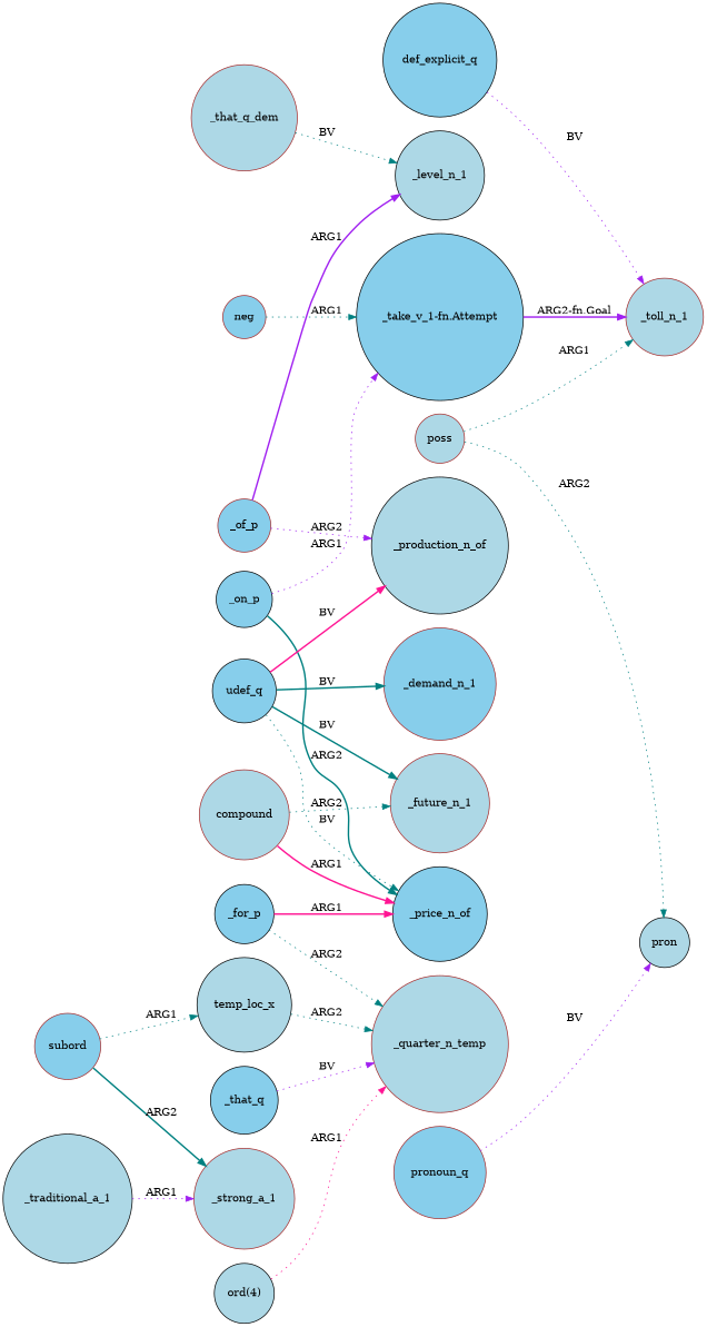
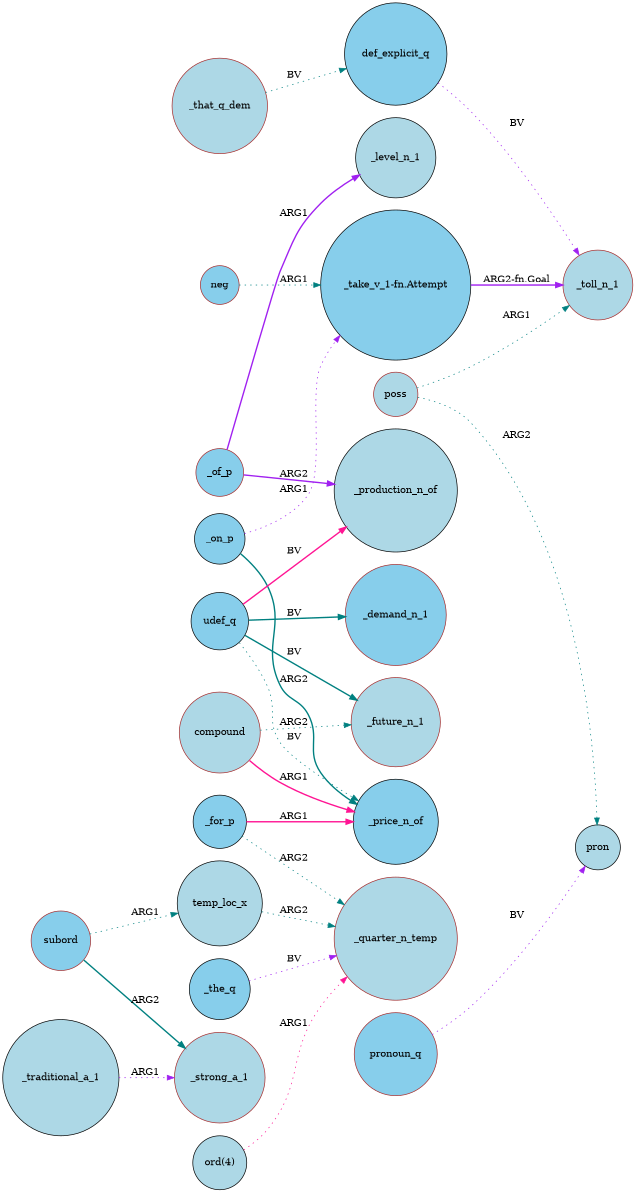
  digraph {
    rankdir=LR
    node [color=black fillcolor=lightblue shape=circle style=filled]
    edge [color=teal style=dotted]
    _of_p [color=brown fillcolor=skyblue]
    _level_n_1
    _production_n_of
    def_explicit_q [fillcolor=skyblue]
    _toll_n_1 [color=brown]
    _that_q_dem [color=brown]
    _on_p [fillcolor=skyblue]
    "_take_v_1-fn.Attempt" [fillcolor=skyblue]
    _price_n_of [fillcolor=skyblue]
    udef_q [fillcolor=skyblue]
    _future_n_1 [color=brown]
    _demand_n_1 [color=brown fillcolor=skyblue]
    _quarter_n_temp [color=brown]
    temp_loc_x
    compound [color=brown]
-   _the_q [fillcolor=skyblue label=_that_q]
+   _the_q [fillcolor=skyblue]
    subord [color=brown fillcolor=skyblue]
    _strong_a_1 [color=brown]
    poss [color=brown]
    pron
    pronoun_q [color=brown fillcolor=skyblue]
    neg [color=brown fillcolor=skyblue]
    _for_p [fillcolor=skyblue]
    "ord(4)"
    _traditional_a_1
    _of_p -> _level_n_1 [color=purple label=ARG1 style=bold]
-   _of_p -> _production_n_of [color=purple label=ARG2]
+   _of_p -> _production_n_of [color=purple label=ARG2 style=bold]
    def_explicit_q -> _toll_n_1 [color=purple label=BV]
-   _that_q_dem -> _level_n_1 [label=BV]
+   _that_q_dem -> def_explicit_q [label=BV]
    _on_p -> "_take_v_1-fn.Attempt" [color=purple label=ARG1]
    _on_p -> _price_n_of [label=ARG2 style=bold]
    "_take_v_1-fn.Attempt" -> _toll_n_1 [color=purple label="ARG2-fn.Goal" style=bold]
    udef_q -> _production_n_of [color=deeppink label=BV style=bold]
    udef_q -> _price_n_of [label=BV]
    udef_q -> _future_n_1 [label=BV style=bold]
    udef_q -> _demand_n_1 [label=BV style=bold]
    temp_loc_x -> _quarter_n_temp [label=ARG2]
    compound -> _price_n_of [color=deeppink label=ARG1 style=bold]
    compound -> _future_n_1 [label=ARG2]
    _the_q -> _quarter_n_temp [color=purple label=BV]
    subord -> temp_loc_x [label=ARG1]
    subord -> _strong_a_1 [label=ARG2 style=bold]
    poss -> _toll_n_1 [label=ARG1]
    poss -> pron [label=ARG2]
    pronoun_q -> pron [color=purple label=BV]
    neg -> "_take_v_1-fn.Attempt" [label=ARG1]
    _for_p -> _price_n_of [color=deeppink label=ARG1 style=bold]
    _for_p -> _quarter_n_temp [label=ARG2]
    "ord(4)" -> _quarter_n_temp [color=deeppink label=ARG1]
    _traditional_a_1 -> _strong_a_1 [color=purple label=ARG1]
  }
